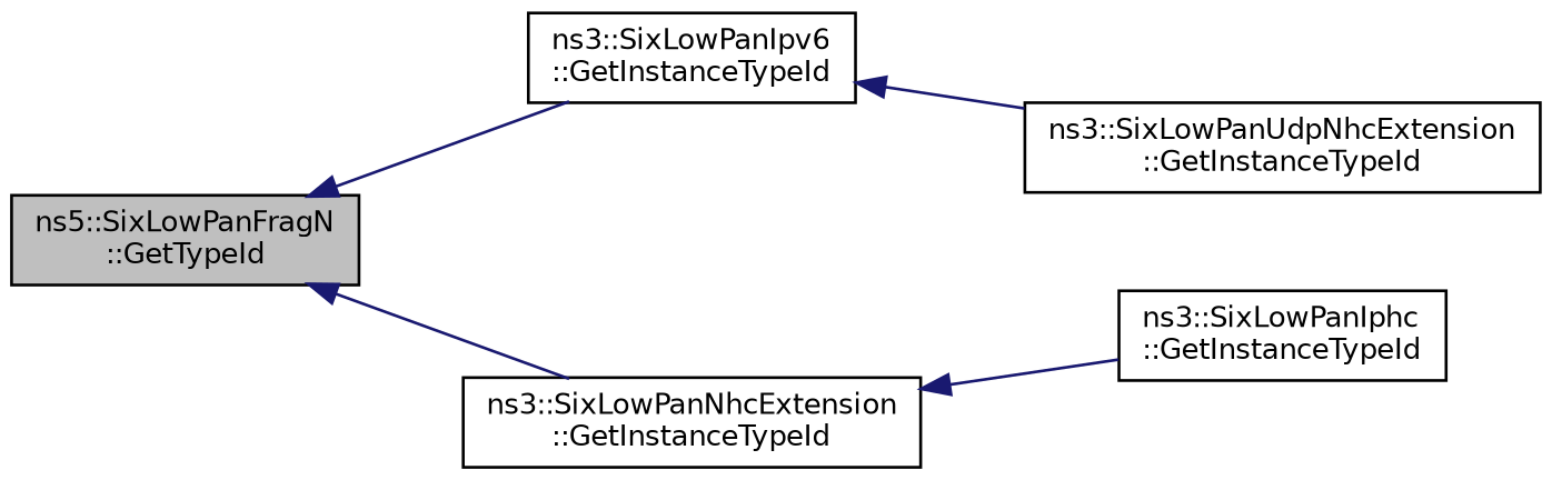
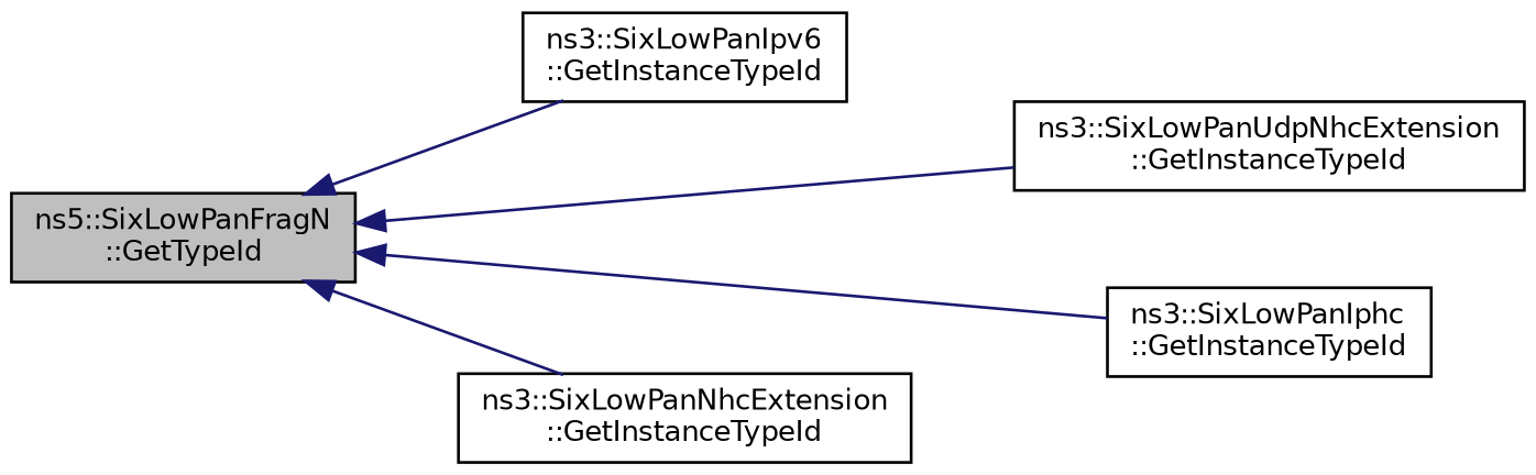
  digraph {
    rankdir=LR
    node [color=black fillcolor=white fontname=Helvetica fontsize=10 shape=record style=filled]
    edge [color=midnightblue dir=back fontname=Helvetica fontsize=10 labelfontname=Helvetica labelfontsize=10 style=solid]
    n1 [fillcolor=grey75 fontcolor=black height=0.2 label="ns5::SixLowPanFragN\l::GetTypeId" width=0.4]
    n2 [height=0.2 label="ns3::SixLowPanIpv6\l::GetInstanceTypeId" width=0.4]
    n3 [height=0.2 label="ns3::SixLowPanIphc\l::GetInstanceTypeId" width=0.4]
    n4 [height=0.2 label="ns3::SixLowPanNhcExtension\l::GetInstanceTypeId" width=0.4]
    n5 [height=0.2 label="ns3::SixLowPanUdpNhcExtension\l::GetInstanceTypeId" width=0.4]
    n1 -> n2
-   n4 -> n3
+   n1 -> n3
    n1 -> n4
-   n2 -> n5
+   n1 -> n5
  }
